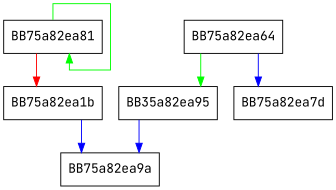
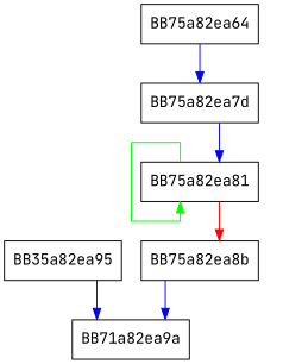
  digraph {
    fontname="JetBrains Mono"
    splines=ortho
    node [fontname="JetBrains Mono" shape=box]
    edge [color=blue fontname="JetBrains Mono"]
    n1 [label=BB35a82ea95]
    BB75a82ea64
    BB75a82ea7d
-   BB75a82ea9a
+   BB75a82ea9a [label=BB71a82ea9a]
    BB75a82ea81
-   BB75a82ea8b [label=BB75a82ea1b]
+   BB75a82ea8b
    n1 -> BB75a82ea9a
-   BB75a82ea64 -> n1 [color=green]
    BB75a82ea64 -> BB75a82ea7d
+   BB75a82ea7d -> BB75a82ea81
    BB75a82ea81 -> BB75a82ea81 [color=green]
    BB75a82ea81 -> BB75a82ea8b [color=red]
    BB75a82ea8b -> BB75a82ea9a
  }
